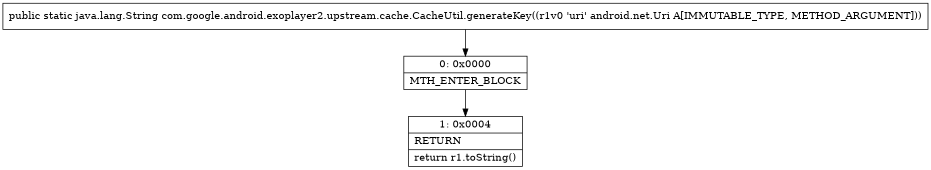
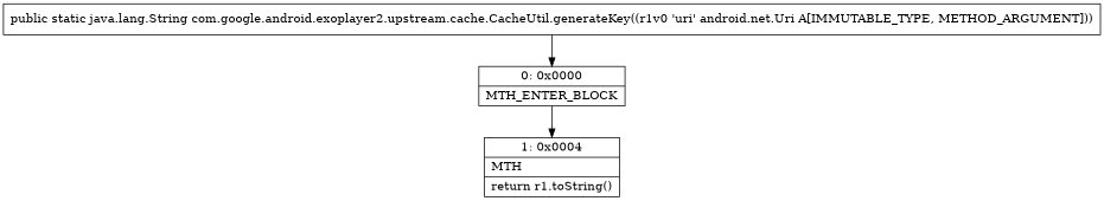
  digraph {
    fontname="DejaVu Serif"
    node [shape=record fontname="DejaVu Serif"]
    edge [fontname="DejaVu Serif"]
    n1 [label="{0\:\ 0x0000|MTH_ENTER_BLOCK\l}"]
-   n2 [label="{1\:\ 0x0004|RETURN\l|return r1.toString()\l}"]
+   n2 [label="{1\:\ 0x0004|MTH\l|return r1.toString()\l}"]
    n3 [label="{public static java.lang.String com.google.android.exoplayer2.upstream.cache.CacheUtil.generateKey((r1v0 'uri' android.net.Uri A[IMMUTABLE_TYPE, METHOD_ARGUMENT])) }"]
    n1 -> n2
    n3 -> n1
  }
